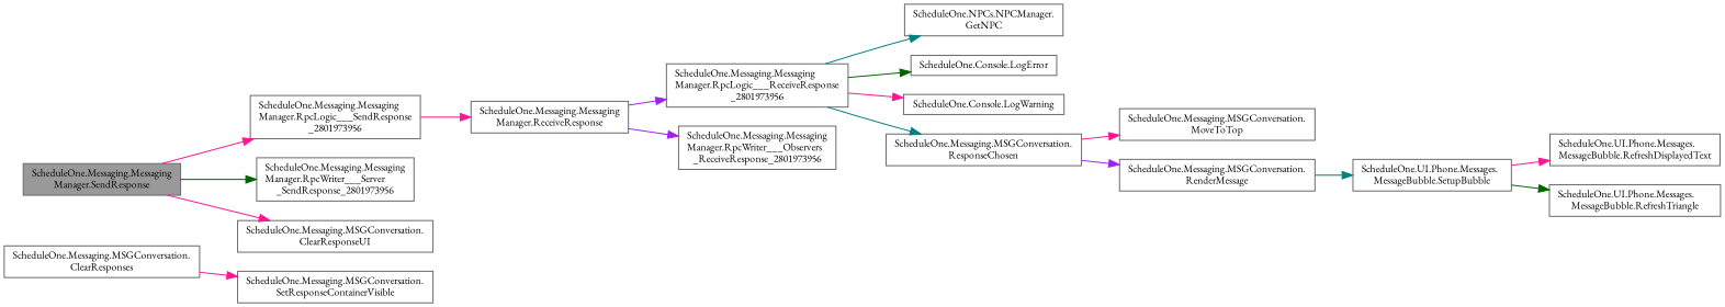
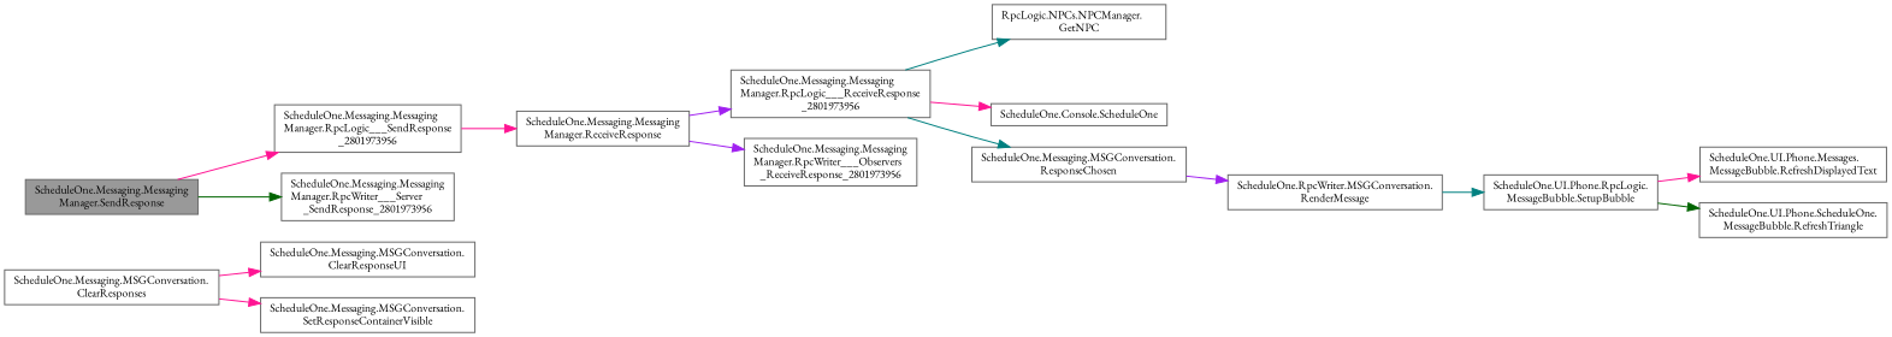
  digraph {
    fontname="EB Garamond"
    rankdir=LR
    node [color=grey40 fillcolor=white fontname="EB Garamond" fontsize=10 shape=box style=filled]
    edge [color=deeppink fontname="EB Garamond" fontsize=10 labelfontname=Helvetica labelfontsize=10 style=solid]
    n1 [color=gray40 fillcolor=grey60 fontcolor=black height=0.2 label="ScheduleOne.Messaging.Messaging\lManager.SendResponse" width=0.4]
    n2 [height=0.2 label="ScheduleOne.Messaging.Messaging\lManager.RpcLogic___SendResponse\l_2801973956" width=0.4]
    n3 [height=0.2 label="ScheduleOne.Messaging.Messaging\lManager.RpcWriter___Server\l_SendResponse_2801973956" width=0.4]
    n4 [height=0.2 label="ScheduleOne.Messaging.Messaging\lManager.ReceiveResponse" width=0.4]
    n5 [height=0.2 label="ScheduleOne.Messaging.Messaging\lManager.RpcLogic___ReceiveResponse\l_2801973956" width=0.4]
    n6 [height=0.2 label="ScheduleOne.Messaging.Messaging\lManager.RpcWriter___Observers\l_ReceiveResponse_2801973956" width=0.4]
-   n7 [height=0.2 label="ScheduleOne.NPCs.NPCManager.\lGetNPC" width=0.4]
-   n8 [height=0.2 label="ScheduleOne.Console.LogError" width=0.4]
-   n9 [height=0.2 label="ScheduleOne.Console.LogWarning" width=0.4]
+   n7 [height=0.2 label="RpcLogic.NPCs.NPCManager.\lGetNPC" width=0.4]
+   n9 [height=0.2 label="ScheduleOne.Console.ScheduleOne" width=0.4]
    n10 [height=0.2 label="ScheduleOne.Messaging.MSGConversation.\lResponseChosen" width=0.4]
-   n11 [height=0.2 label="ScheduleOne.Messaging.MSGConversation.\lMoveToTop" width=0.4]
-   n12 [height=0.2 label="ScheduleOne.Messaging.MSGConversation.\lRenderMessage" width=0.4]
+   n12 [height=0.2 label="ScheduleOne.RpcWriter.MSGConversation.\lRenderMessage" width=0.4]
    n13 [height=0.2 label="ScheduleOne.Messaging.MSGConversation.\lClearResponses" width=0.4]
    n14 [height=0.2 label="ScheduleOne.Messaging.MSGConversation.\lClearResponseUI" width=0.4]
    n15 [height=0.2 label="ScheduleOne.Messaging.MSGConversation.\lSetResponseContainerVisible" width=0.4]
-   n16 [height=0.2 label="ScheduleOne.UI.Phone.Messages.\lMessageBubble.SetupBubble" width=0.4]
+   n16 [height=0.2 label="ScheduleOne.UI.Phone.RpcLogic.\lMessageBubble.SetupBubble" width=0.4]
    n17 [height=0.2 label="ScheduleOne.UI.Phone.Messages.\lMessageBubble.RefreshDisplayedText" width=0.4]
-   n18 [height=0.2 label="ScheduleOne.UI.Phone.Messages.\lMessageBubble.RefreshTriangle" width=0.4]
+   n18 [height=0.2 label="ScheduleOne.UI.Phone.ScheduleOne.\lMessageBubble.RefreshTriangle" width=0.4]
    n1 -> n2
    n1 -> n3 [color=darkgreen]
    n2 -> n4
    n4 -> n5 [color=purple]
    n4 -> n6 [color=purple]
    n5 -> n7 [color=teal]
-   n5 -> n8 [color=darkgreen]
    n5 -> n9
    n5 -> n10 [color=teal]
-   n10 -> n11
    n10 -> n12 [color=purple]
    n12 -> n16 [color=teal]
-   n1 -> n14
+   n13 -> n14
    n13 -> n15
    n16 -> n17
    n16 -> n18 [color=darkgreen]
  }
